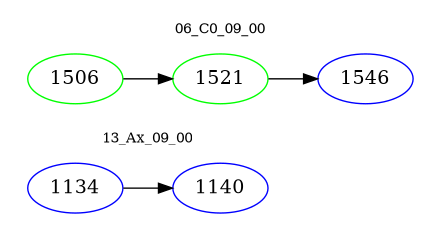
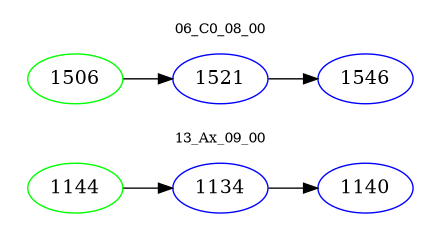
  digraph {
    rankdir=LR
    node [color=blue]
    edge [color=black]
+   n1 [color=green label=1144]
    n2 [label=1134]
    n3 [label=1140]
    n4 [color=green label=1506]
-   n5 [color=green label=1521]
+   n5 [label=1521]
    n6 [label=1546]
    subgraph cluster_1 {
      color=white
      fontsize=10
      label="13_Ax_09_00"
+     n1
      n2
      n3
    }
    subgraph cluster_2 {
      color=white
      fontsize=10
-     label="06_C0_09_00"
+     label="06_C0_08_00"
      n4
      n5
      n6
    }
+   n1 -> n2
    n2 -> n3
    n4 -> n5
    n5 -> n6
  }
